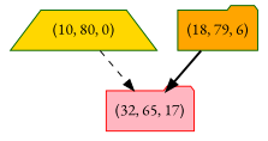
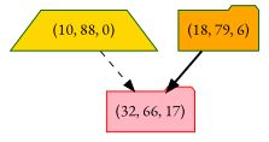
  digraph {
    fontname="EB Garamond"
    node [color=darkgreen fontname="EB Garamond" shape=folder style=filled]
    edge [fontname="EB Garamond"]
-   "(10, 88, 0)" [fillcolor=gold shape=trapezium label="(10, 80, 0)"]
-   "(32, 65, 17)" [color=red fillcolor=lightpink]
+   "(10, 88, 0)" [fillcolor=gold shape=trapezium]
+   "(32, 65, 17)" [color=red fillcolor=lightpink label="(32, 66, 17)"]
    "(18, 79, 6)" [fillcolor=orange]
    "(10, 88, 0)" -> "(32, 65, 17)" [style=dashed]
    "(18, 79, 6)" -> "(32, 65, 17)" [style=bold]
  }
